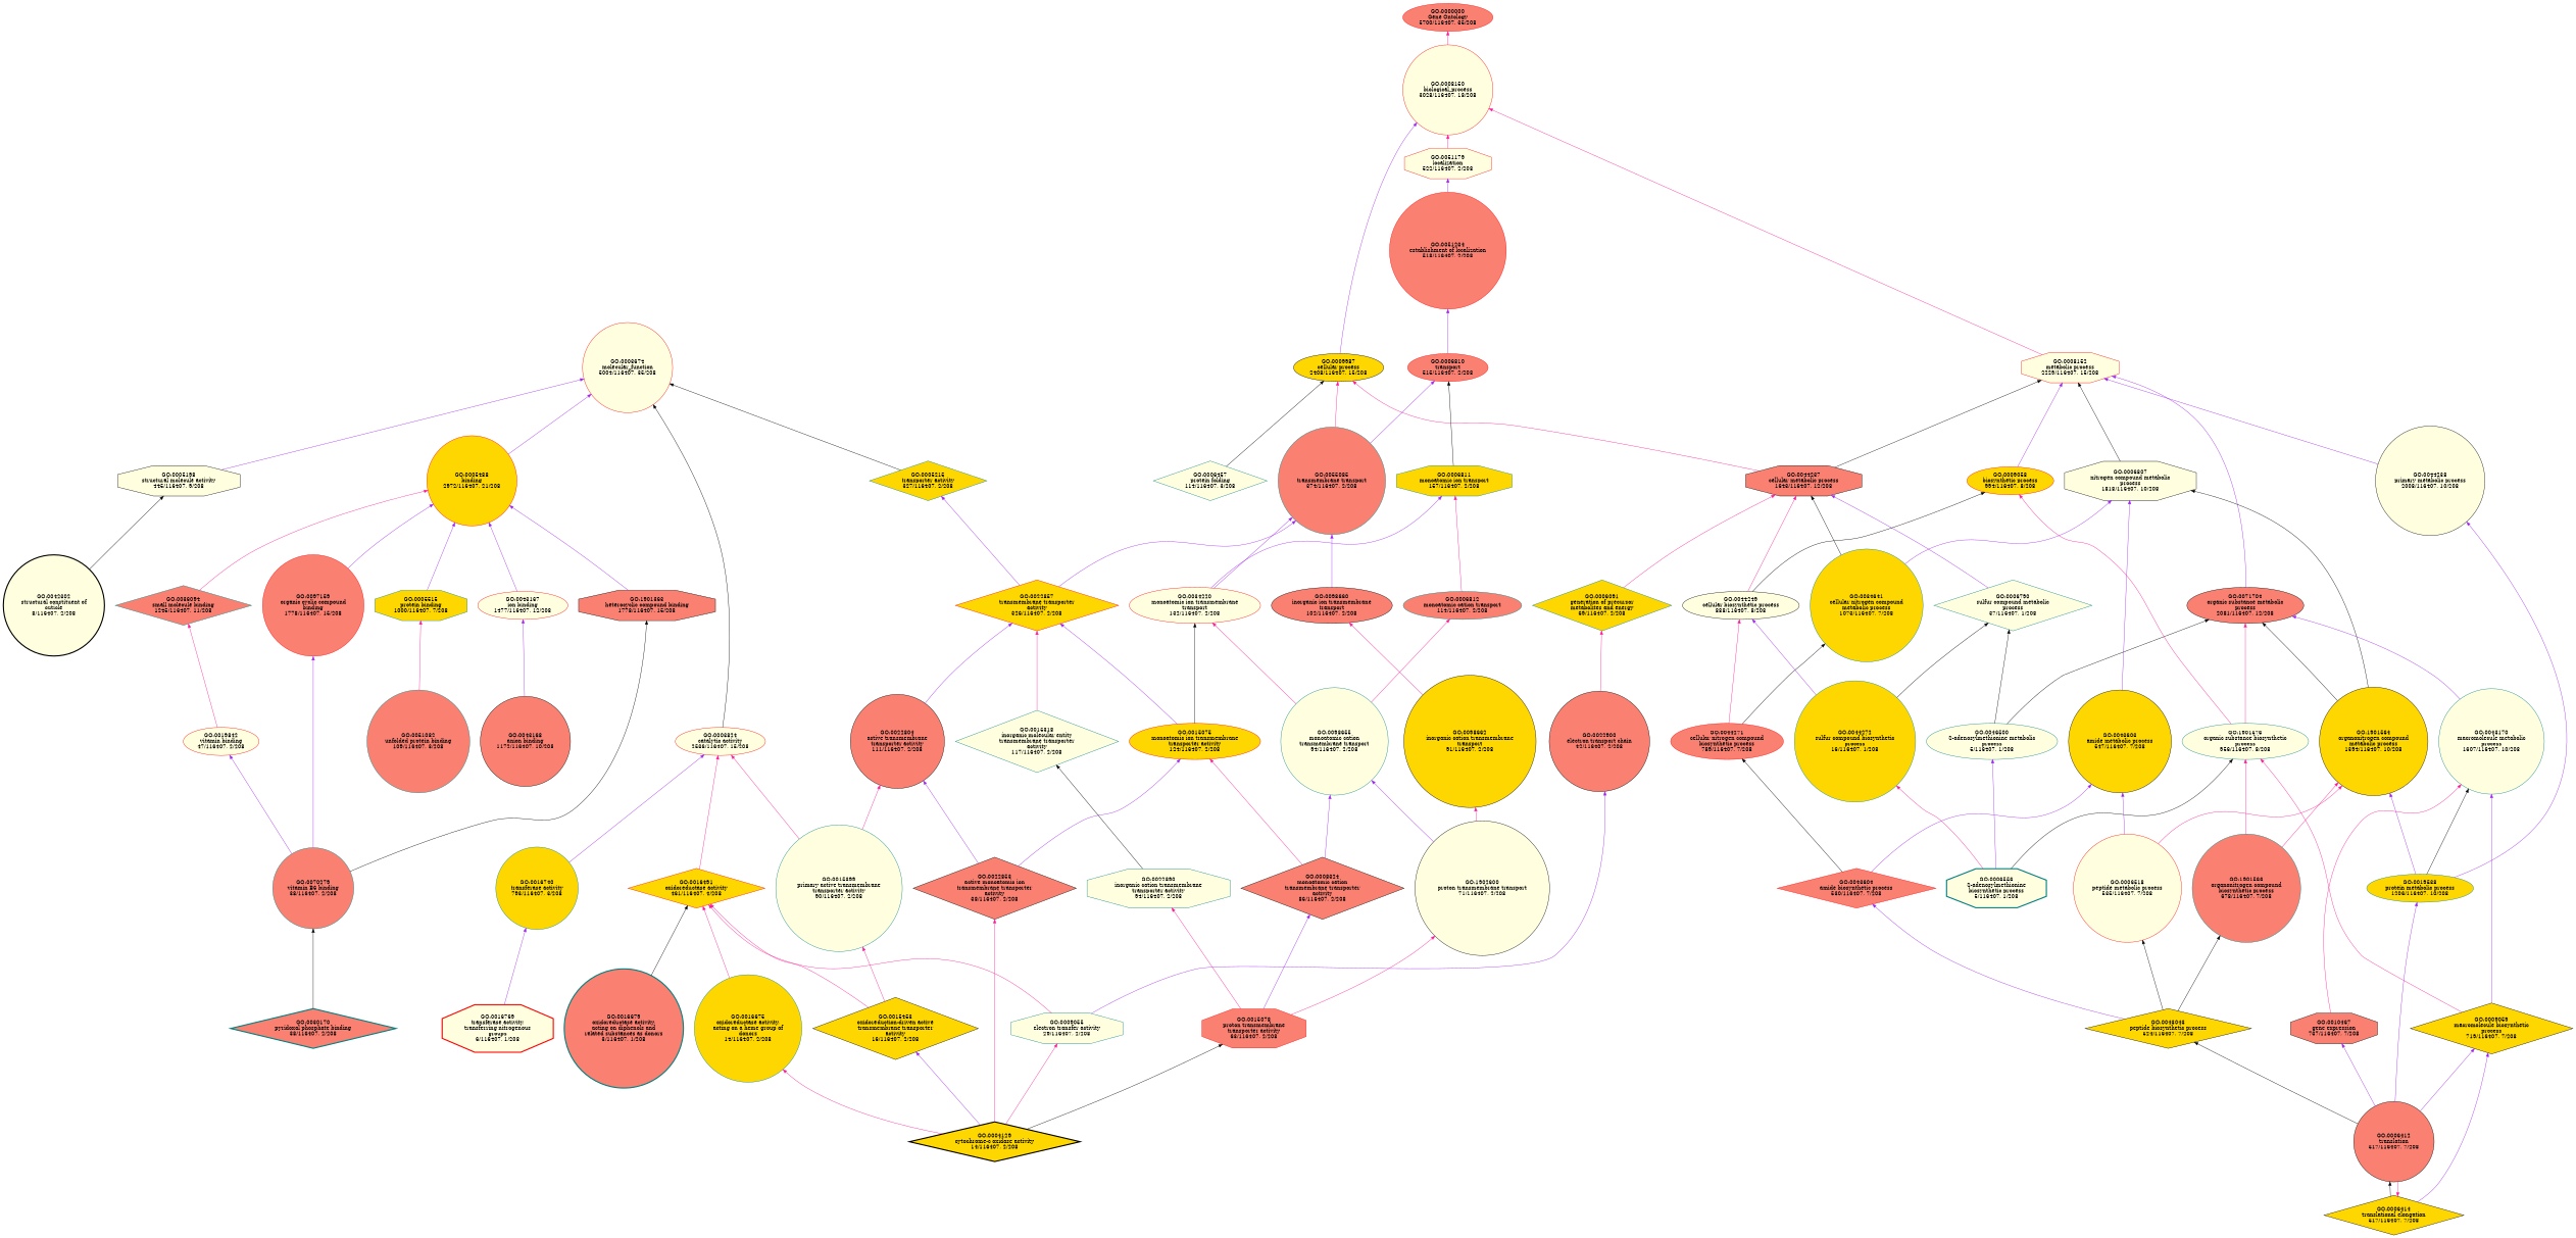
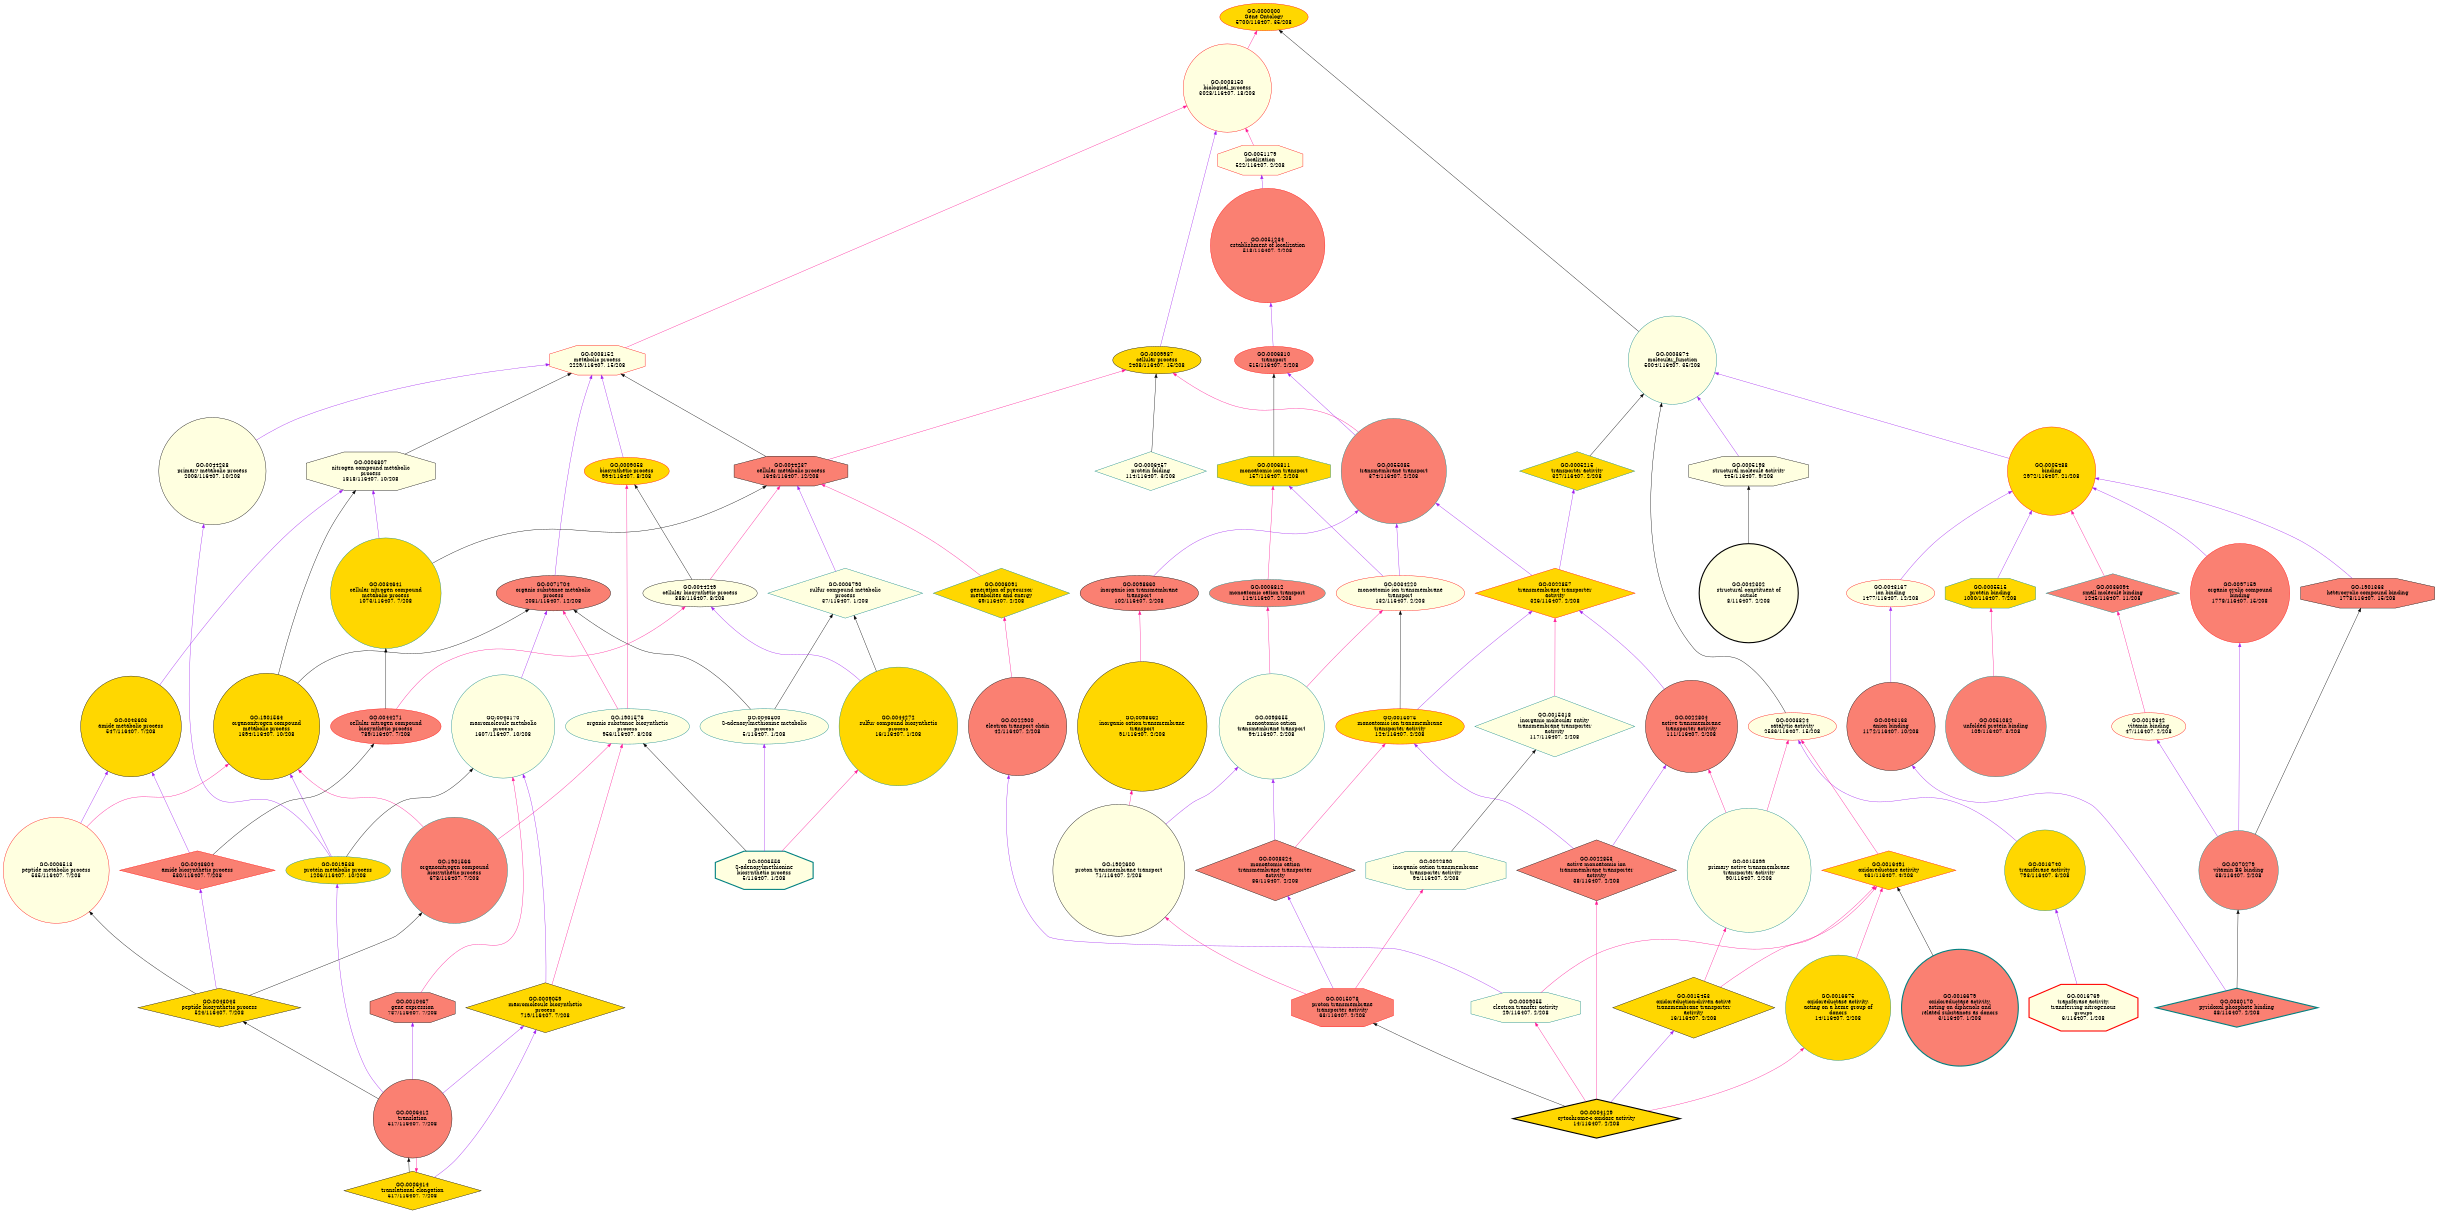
  digraph {
    nodesep=0.4
    node [color=teal fillcolor=lightyellow shape=circle style=filled]
    edge [color=purple dir=back]
-   n1 [color=red fillcolor=salmon label="GO:0000000\nGene Ontology\n5700/116407, 35/208" shape=ellipse]
+   n1 [color=red fillcolor=gold label="GO:0000000\nGene Ontology\n5700/116407, 35/208" shape=ellipse]
    n2 [color=red label="GO:0008150\nbiological_process\n3028/116407, 18/208"]
-   n3 [color=red gradientangle=270 label="GO:0003674\nmolecular_function\n5004/116407, 35/208"]
+   n3 [gradientangle=270 label="GO:0003674\nmolecular_function\n5004/116407, 35/208"]
    n4 [color=black fillcolor=gold label="GO:0009987\ncellular process\n2408/116407, 15/208" shape=ellipse]
    n5 [color=red label="GO:0008152\nmetabolic process\n2229/116407, 15/208" shape=octagon]
    n6 [color=red label="GO:0051179\nlocalization\n522/116407, 2/208" shape=octagon]
    n7 [color=black gradientangle=270 label="GO:0005198\nstructural molecule activity\n445/116407, 9/208" shape=octagon]
    n8 [fillcolor=gold label="GO:0005215\ntransporter activity\n327/116407, 2/208" shape=diamond]
    n9 [color=red label="GO:0003824\ncatalytic activity\n2536/116407, 15/208" shape=ellipse]
    n10 [color=red fillcolor=gold label="GO:0005488\nbinding\n2972/116407, 21/208"]
    n11 [color=red gradientangle=270 label="GO:0016769\ntransferase activity,\ntransferring nitrogenous\ngroups\n6/116407, 1/208" shape=octagon style="filled,setlinewidth(3)"]
    n12 [color=red label="GO:0019842\nvitamin binding\n47/116407, 2/208" shape=ellipse]
    n13 [fillcolor=salmon gradientangle=270 label="GO:0070279\nvitamin B6 binding\n38/116407, 2/208"]
    n14 [fillcolor=salmon gradientangle=270 label="GO:0030170\npyridoxal phosphate binding\n38/116407, 2/208" shape=diamond style="filled,setlinewidth(3)"]
    n15 [fillcolor=salmon label="GO:0055085\ntransmembrane transport\n374/116407, 2/208"]
    n16 [gradientangle=270 label="GO:0006457\nprotein folding\n114/116407, 3/208" shape=diamond]
    n17 [color=black fillcolor=salmon label="GO:0044237\ncellular metabolic process\n1643/116407, 12/208" shape=octagon]
    n18 [color=red label="GO:0034220\nmonoatomic ion transmembrane\ntransport\n132/116407, 2/208" shape=ellipse]
    n19 [color=red fillcolor=gold label="GO:0022857\ntransmembrane transporter\nactivity\n326/116407, 2/208" shape=diamond]
    n20 [color=black fillcolor=salmon label="GO:0098660\ninorganic ion transmembrane\ntransport\n102/116407, 2/208" shape=ellipse]
    n21 [label="GO:0006790\nsulfur compound metabolic\nprocess\n37/116407, 1/208" shape=diamond]
    n22 [fillcolor=gold label="GO:0034641\ncellular nitrogen compound\nmetabolic process\n1073/116407, 7/208"]
    n23 [fillcolor=gold label="GO:0006091\ngeneration of precursor\nmetabolites and energy\n69/116407, 2/208" shape=diamond]
    n24 [color=black label="GO:0044249\ncellular biosynthetic process\n888/116407, 8/208" shape=ellipse]
    n25 [color=black fillcolor=salmon label="GO:0008324\nmonoatomic cation\ntransmembrane transporter\nactivity\n86/116407, 2/208" shape=diamond]
    n26 [color=red fillcolor=salmon label="GO:0015078\nproton transmembrane\ntransporter activity\n63/116407, 2/208" shape=octagon]
    n27 [color=black fillcolor=gold gradientangle=270 label="GO:0004129\ncytochrome-c oxidase activity\n14/116407, 2/208" shape=diamond style="filled,setlinewidth(3)"]
    n28 [gradientangle=270 label="GO:0046500\nS-adenosylmethionine metabolic\nprocess\n5/116407, 1/208" shape=ellipse]
    n29 [fillcolor=gold label="GO:0044272\nsulfur compound biosynthetic\nprocess\n16/116407, 1/208"]
    n30 [gradientangle=270 label="GO:0006556\nS-adenosylmethionine\nbiosynthetic process\n5/116407, 1/208" shape=octagon style="filled,setlinewidth(3)"]
    n31 [color=red fillcolor=salmon label="GO:0097159\norganic cyclic compound\nbinding\n1778/116407, 15/208"]
    n32 [fillcolor=salmon gradientangle=270 label="GO:0051082\nunfolded protein binding\n109/116407, 3/208"]
    n33 [fillcolor=gold label="GO:0005515\nprotein binding\n1000/116407, 7/208" shape=octagon]
    n34 [color=black fillcolor=salmon gradientangle=270 label="GO:0006412\ntranslation\n517/116407, 7/208"]
    n35 [color=black fillcolor=gold label="GO:0006414\ntranslational elongation\n517/116407, 7/208" shape=diamond]
    n36 [color=black fillcolor=salmon label="GO:0022804\nactive transmembrane\ntransporter activity\n111/116407, 2/208"]
    n37 [label="GO:0015399\nprimary active transmembrane\ntransporter activity\n90/116407, 2/208"]
    n38 [color=black fillcolor=salmon gradientangle=270 label="GO:0022853\nactive monoatomic ion\ntransmembrane transporter\nactivity\n38/116407, 2/208" shape=diamond]
    n39 [color=black fillcolor=gold gradientangle=270 label="GO:0015453\noxidoreduction-driven active\ntransmembrane transporter\nactivity\n16/116407, 2/208" shape=diamond]
    n40 [color=black label="GO:1902600\nproton transmembrane transport\n71/116407, 2/208"]
    n41 [label="GO:1901576\norganic substance biosynthetic\nprocess\n956/116407, 8/208" shape=ellipse]
    n42 [color=black fillcolor=gold label="GO:0009059\nmacromolecule biosynthetic\nprocess\n719/116407, 7/208" shape=diamond]
    n43 [fillcolor=salmon label="GO:1901566\norganonitrogen compound\nbiosynthetic process\n678/116407, 7/208"]
    n44 [color=black fillcolor=gold label="GO:0043043\npeptide biosynthetic process\n524/116407, 7/208" shape=diamond]
    n45 [color=black label="GO:0006807\nnitrogen compound metabolic\nprocess\n1818/116407, 10/208" shape=octagon]
    n46 [color=black fillcolor=gold gradientangle=270 label="GO:0043603\namide metabolic process\n547/116407, 7/208"]
    n47 [color=black fillcolor=gold label="GO:1901564\norganonitrogen compound\nmetabolic process\n1394/116407, 10/208"]
    n48 [color=red fillcolor=salmon label="GO:0044271\ncellular nitrogen compound\nbiosynthetic process\n789/116407, 7/208" shape=ellipse]
    n49 [color=red fillcolor=salmon label="GO:0043604\namide biosynthetic process\n530/116407, 7/208" shape=diamond]
    n50 [color=red gradientangle=270 label="GO:0006518\npeptide metabolic process\n535/116407, 7/208"]
    n51 [fillcolor=gold gradientangle=270 label="GO:0019538\nprotein metabolic process\n1206/116407, 10/208" shape=ellipse]
    n52 [color=black fillcolor=salmon label="GO:0071704\norganic substance metabolic\nprocess\n2081/116407, 12/208" shape=ellipse]
    n53 [label="GO:0043170\nmacromolecule metabolic\nprocess\n1607/116407, 10/208"]
    n54 [color=black fillcolor=salmon label="GO:0010467\ngene expression\n737/116407, 7/208" shape=octagon]
    n55 [color=red fillcolor=salmon label="GO:0006810\ntransport\n515/116407, 2/208" shape=ellipse]
    n56 [fillcolor=gold label="GO:0006811\nmonoatomic ion transport\n157/116407, 2/208" shape=octagon]
    n57 [fillcolor=salmon label="GO:0006812\nmonoatomic cation transport\n114/116407, 2/208" shape=ellipse]
    n58 [label="GO:0098655\nmonoatomic cation\ntransmembrane transport\n94/116407, 2/208"]
    n59 [color=red fillcolor=gold label="GO:0015075\nmonoatomic ion transmembrane\ntransporter activity\n124/116407, 2/208" shape=ellipse]
    n60 [color=red label="GO:0043167\nion binding\n1477/116407, 12/208" shape=ellipse]
    n61 [color=black fillcolor=salmon label="GO:0043168\nanion binding\n1172/116407, 10/208"]
    n62 [color=red fillcolor=salmon label="GO:0051234\nestablishment of localization\n518/116407, 2/208"]
    n63 [fillcolor=gold gradientangle=270 label="GO:0016675\noxidoreductase activity,\nacting on a heme group of\ndonors\n14/116407, 2/208"]
    n64 [fillcolor=salmon gradientangle=270 label="GO:0016679\noxidoreductase activity,\nacting on diphenols and\nrelated substances as donors\n3/116407, 1/208" style="filled,setlinewidth(3)"]
    n65 [label="GO:0015318\ninorganic molecular entity\ntransmembrane transporter\nactivity\n117/116407, 2/208" shape=diamond]
    n66 [color=black fillcolor=gold label="GO:0098662\ninorganic cation transmembrane\ntransport\n91/116407, 2/208"]
    n67 [color=black fillcolor=salmon label="GO:1901363\nheterocyclic compound binding\n1778/116407, 15/208" shape=octagon]
    n68 [color=black gradientangle=270 label="GO:0042302\nstructural constituent of\ncuticle\n8/116407, 2/208" style="filled,setlinewidth(3)"]
    n69 [label="GO:0022890\ninorganic cation transmembrane\ntransporter activity\n94/116407, 2/208" shape=octagon]
    n70 [color=black fillcolor=salmon label="GO:0022900\nelectron transport chain\n42/116407, 2/208"]
    n71 [gradientangle=270 label="GO:0009055\nelectron transfer activity\n29/116407, 2/208" shape=octagon]
    n72 [color=black label="GO:0044238\nprimary metabolic process\n2008/116407, 10/208"]
    n73 [color=red fillcolor=gold label="GO:0009058\nbiosynthetic process\n994/116407, 8/208" shape=ellipse]
    n74 [fillcolor=gold label="GO:0016740\ntransferase activity\n793/116407, 3/208"]
    n75 [color=red fillcolor=gold label="GO:0016491\noxidoreductase activity\n461/116407, 4/208" shape=diamond]
    n76 [fillcolor=salmon label="GO:0036094\nsmall molecule binding\n1245/116407, 11/208" shape=diamond]
    n1 -> n2 [color=deeppink]
+   n1 -> n3 [color=black]
    n2 -> n4
    n2 -> n5 [color=deeppink]
    n2 -> n6 [color=deeppink]
    n3 -> n7
    n3 -> n8 [color=black]
    n3 -> n9 [color=black]
    n3 -> n10
    n4 -> n15 [color=deeppink]
    n4 -> n16 [color=black]
    n4 -> n17 [color=deeppink]
    n5 -> n17 [color=black]
    n5 -> n45 [color=black]
    n5 -> n52
    n5 -> n72
    n5 -> n73
    n6 -> n62
    n7 -> n68 [color=black]
    n8 -> n19
    n9 -> n37 [color=deeppink]
    n9 -> n74
    n9 -> n75 [color=deeppink]
    n10 -> n31
    n10 -> n33
    n10 -> n60
    n10 -> n67
    n10 -> n76 [color=deeppink]
    n12 -> n13
    n13 -> n14 [color=black]
    n15 -> n18
    n15 -> n19
    n15 -> n20
    n17 -> n21
    n17 -> n22 [color=black]
    n17 -> n23 [color=deeppink]
    n17 -> n24 [color=deeppink]
    n18 -> n58 [color=deeppink]
    n18 -> n59 [color=black]
    n19 -> n36
    n19 -> n59
    n19 -> n65 [color=deeppink]
    n20 -> n66 [color=deeppink]
    n21 -> n28 [color=black]
    n21 -> n29 [color=black]
    n22 -> n48 [color=black]
    n23 -> n70 [color=deeppink]
    n24 -> n29
    n24 -> n48 [color=deeppink]
    n25 -> n26
    n26 -> n27 [color=black]
    n28 -> n30
    n29 -> n30 [color=deeppink]
    n31 -> n13
    n33 -> n32 [color=deeppink]
    n34 -> n35 [color=black]
    n35 -> n34 [color=deeppink]
    n36 -> n37 [color=deeppink]
    n36 -> n38
    n37 -> n39 [color=deeppink]
    n38 -> n27 [color=deeppink]
    n39 -> n27
    n40 -> n26 [color=deeppink]
    n41 -> n30 [color=black]
    n41 -> n42 [color=deeppink]
    n41 -> n43 [color=deeppink]
    n42 -> n34
    n42 -> n35
    n43 -> n44 [color=black]
    n44 -> n34 [color=black]
    n45 -> n22
    n45 -> n46
    n45 -> n47 [color=black]
    n46 -> n49
    n46 -> n50
    n47 -> n43 [color=deeppink]
    n47 -> n50 [color=deeppink]
    n47 -> n51
    n48 -> n49 [color=black]
    n49 -> n44
    n50 -> n44 [color=black]
    n51 -> n34
    n52 -> n28 [color=black]
    n52 -> n41 [color=deeppink]
    n52 -> n47 [color=black]
    n52 -> n53
    n53 -> n42
    n53 -> n51 [color=black]
    n53 -> n54 [color=deeppink]
    n54 -> n34
    n55 -> n15
    n55 -> n56 [color=black]
    n56 -> n18
    n56 -> n57 [color=deeppink]
    n57 -> n58 [color=deeppink]
    n58 -> n25
    n58 -> n40
    n59 -> n25 [color=deeppink]
    n59 -> n38
    n60 -> n61
+   n61 -> n14
    n62 -> n55
    n63 -> n27 [color=deeppink]
    n65 -> n69 [color=black]
    n66 -> n40 [color=deeppink]
    n67 -> n13 [color=black]
    n69 -> n26 [color=deeppink]
    n70 -> n71
    n71 -> n27 [color=deeppink]
    n72 -> n51
    n73 -> n24 [color=black]
    n73 -> n41 [color=deeppink]
    n74 -> n11
    n75 -> n39 [color=deeppink]
    n75 -> n63 [color=deeppink]
    n75 -> n64 [color=black]
    n75 -> n71 [color=deeppink]
    n76 -> n12 [color=deeppink]
  }
